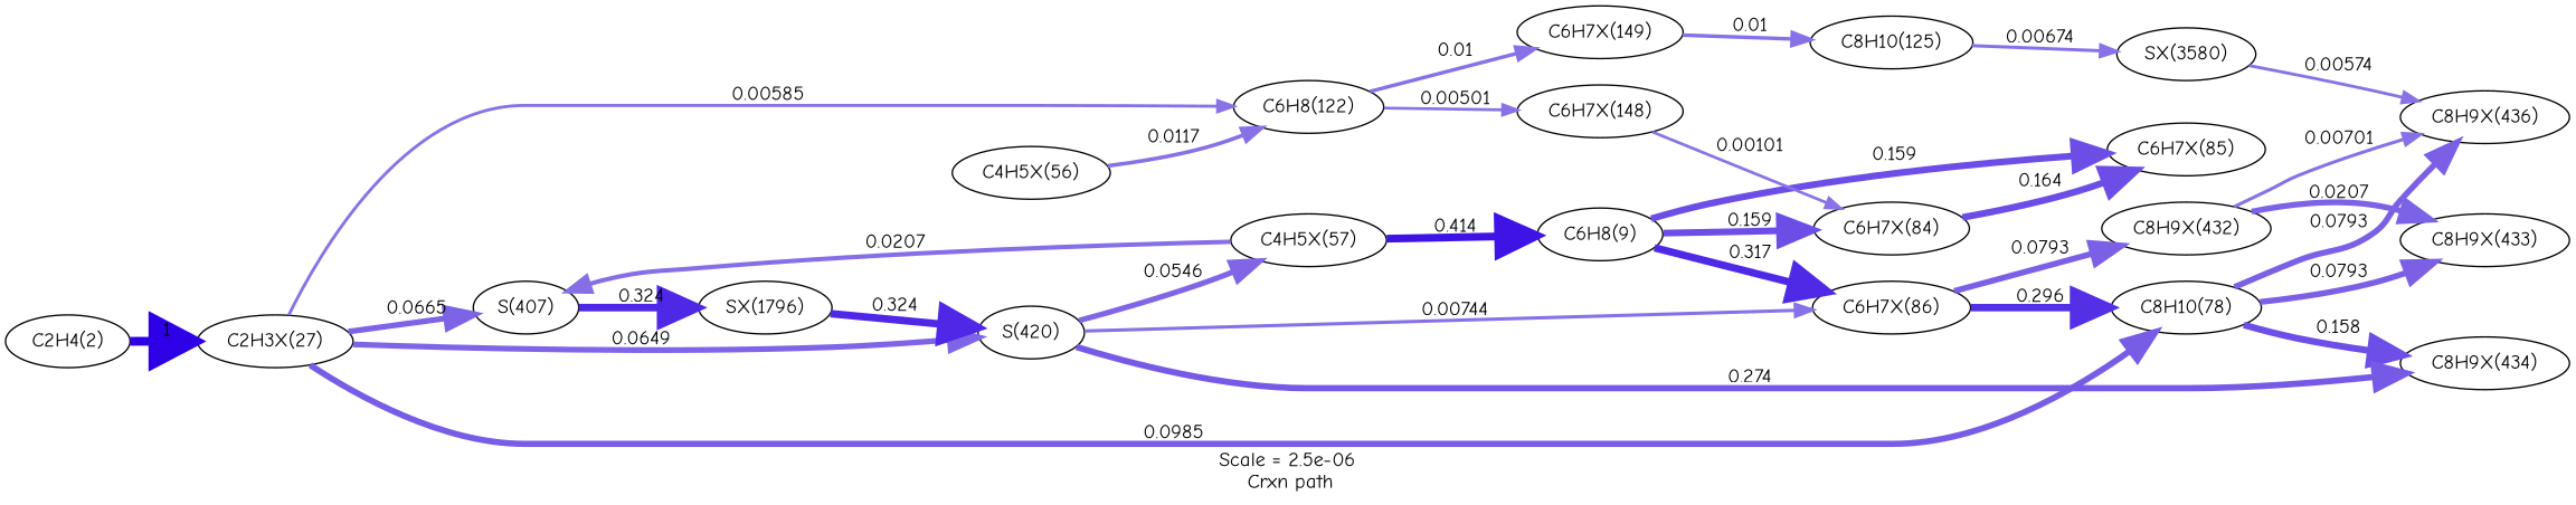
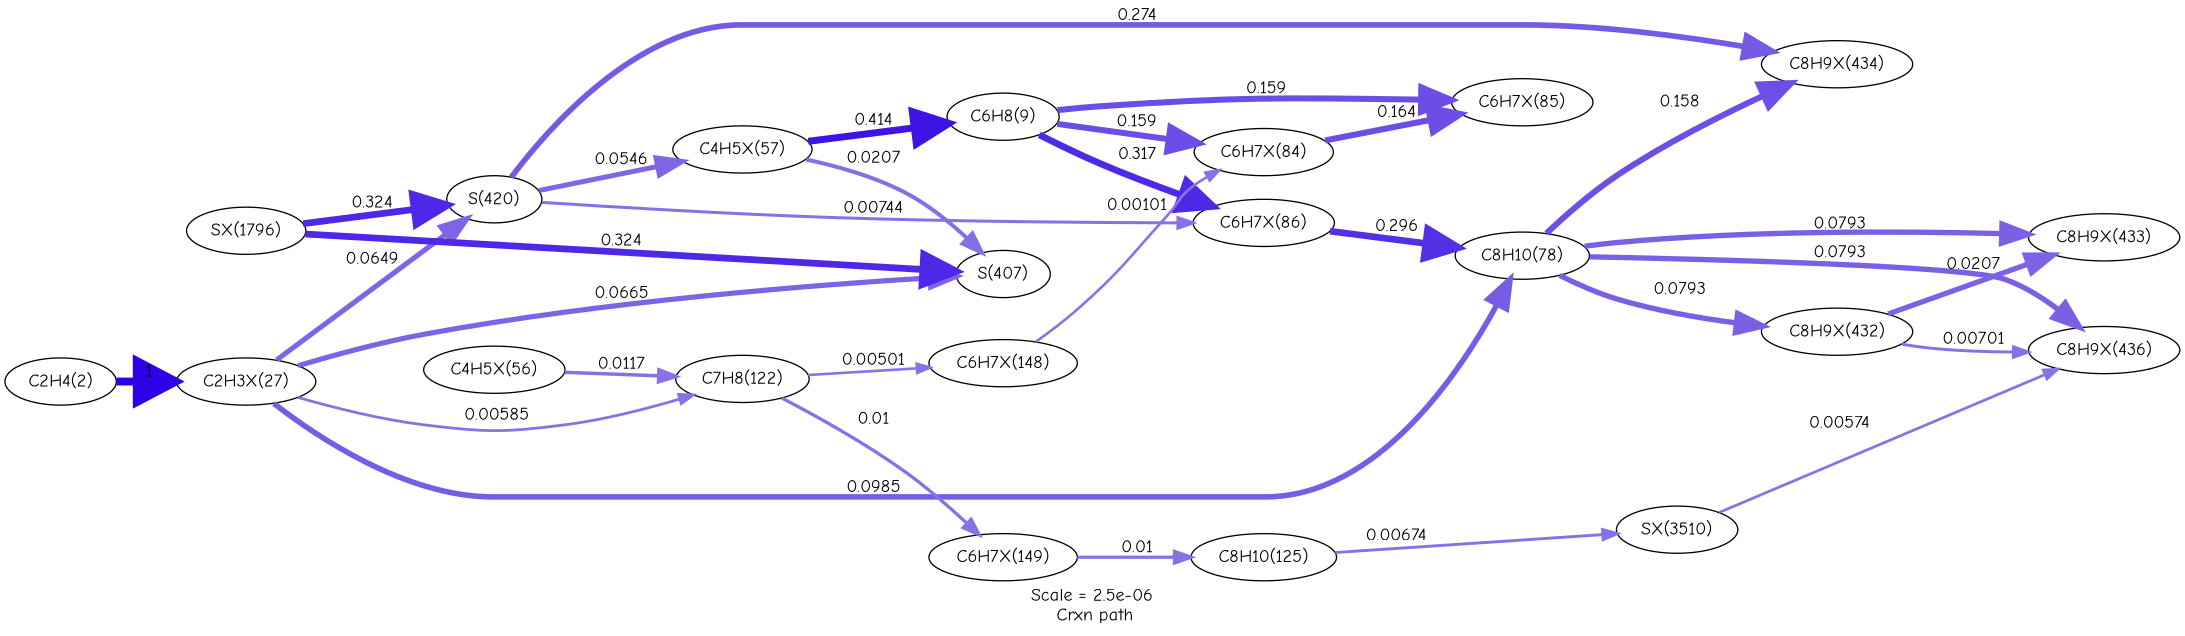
  digraph {
    fontname="Comic Neue"
    label="Scale = 2.5e-06\l Crxn path"
    rankdir=LR
    node [fontname="Comic Neue"]
    edge [arrowsize=2.04 color="0.7, 0.579, 0.9" fontname="Comic Neue" style="setlinewidth(4.61)"]
    n1 [label="C2H4(2)"]
    n2 [label="C2H3X(27)"]
-   n3 [label="C6H8(122)"]
+   n3 [label="C7H8(122)"]
    n4 [label="C8H10(78)"]
    n5 [label="S(407)"]
    n6 [label="S(420)"]
    n7 [label="C6H8(9)"]
    n8 [label="C6H7X(86)"]
    n9 [label="C6H7X(85)"]
    n10 [label="C6H7X(84)"]
    n11 [label="C6H7X(148)"]
    n12 [label="C6H7X(149)"]
    n13 [label="C8H9X(434)"]
    n14 [label="C8H9X(433)"]
    n15 [label="C8H9X(432)"]
    n16 [label="C8H9X(436)"]
    n17 [label="SX(1796)"]
    n18 [label="C4H5X(57)"]
    n19 [label="C4H5X(56)"]
    n20 [label="C8H10(125)"]
-   n21 [label="SX(3580)"]
+   n21 [label="SX(3510)"]
    n1 -> n2 [arrowsize=3 color="0.7, 1.5, 0.9" label=" 1" style="setlinewidth(6)"]
    n2 -> n3 [arrowsize=1.06 color="0.7, 0.506, 0.9" label=" 0.00585" style="setlinewidth(2.12)"]
    n2 -> n4 [arrowsize=2.13 color="0.7, 0.599, 0.9" label=" 0.0985" style="setlinewidth(4.25)"]
    n2 -> n5 [arrowsize=1.98 color="0.7, 0.567, 0.9" label=" 0.0665" style="setlinewidth(3.95)"]
    n2 -> n6 [arrowsize=1.97 color="0.7, 0.565, 0.9" label=" 0.0649" style="setlinewidth(3.93)"]
    n3 -> n11 [arrowsize=1 color="0.7, 0.505, 0.9" label=" 0.00501" style="setlinewidth(2)"]
    n3 -> n12 [arrowsize=1.26 color="0.7, 0.51, 0.9" label=" 0.01" style="setlinewidth(2.52)"]
    n4 -> n13 [arrowsize=2.3 color="0.7, 0.658, 0.9" label=" 0.158"]
    n4 -> n14 [label=" 0.0793" style="setlinewidth(4.09)"]
-   n8 -> n15 [label=" 0.0793" style="setlinewidth(4.09)"]
+   n4 -> n15 [label=" 0.0793" style="setlinewidth(4.09)"]
    n4 -> n16 [label=" 0.0793" style="setlinewidth(4.09)"]
-   n5 -> n17 [arrowsize=2.57 color="0.7, 0.824, 0.9" label=" 0.324" style="setlinewidth(5.15)"]
+   n17 -> n5 [arrowsize=2.57 color="0.7, 0.824, 0.9" label=" 0.324" style="setlinewidth(5.15)"]
    n6 -> n8 [arrowsize=1.15 color="0.7, 0.507, 0.9" label=" 0.00744" style="setlinewidth(2.3)"]
    n6 -> n13 [arrowsize=2.16 color="0.7, 0.609, 0.9" label=" 0.274" style="setlinewidth(4.33)"]
    n6 -> n18 [arrowsize=1.9 color="0.7, 0.555, 0.9" label=" 0.0546" style="setlinewidth(3.8)"]
    n7 -> n8 [arrowsize=2.57 color="0.7, 0.817, 0.9" label=" 0.317" style="setlinewidth(5.13)"]
    n7 -> n9 [arrowsize=2.31 color="0.7, 0.659, 0.9" label=" 0.159"]
    n7 -> n10 [arrowsize=2.31 color="0.7, 0.659, 0.9" label=" 0.159"]
    n8 -> n4 [arrowsize=2.54 color="0.7, 0.796, 0.9" label=" 0.296" style="setlinewidth(5.08)"]
    n10 -> n9 [arrowsize=2.32 color="0.7, 0.664, 0.9" label=" 0.164" style="setlinewidth(4.64)"]
    n11 -> n10 [arrowsize=1 color="0.7, 0.505, 0.9" label=" 0.00101" style="setlinewidth(2)"]
    n12 -> n20 [arrowsize=1.26 color="0.7, 0.51, 0.9" label=" 0.01" style="setlinewidth(2.52)"]
    n15 -> n14 [arrowsize=2.01 color="0.7, 0.573, 0.9" label=" 0.0207" style="setlinewidth(4.03)"]
    n15 -> n16 [arrowsize=1.13 color="0.7, 0.507, 0.9" label=" 0.00701" style="setlinewidth(2.26)"]
    n17 -> n6 [arrowsize=2.58 color="0.7, 0.824, 0.9" label=" 0.324" style="setlinewidth(5.15)"]
    n18 -> n5 [arrowsize=1.54 color="0.7, 0.521, 0.9" label=" 0.0207" style="setlinewidth(3.07)"]
    n18 -> n7 [arrowsize=2.67 color="0.7, 0.914, 0.9" label=" 0.414" style="setlinewidth(5.33)"]
    n19 -> n3 [arrowsize=1.32 color="0.7, 0.512, 0.9" label=" 0.0117" style="setlinewidth(2.64)"]
    n20 -> n21 [arrowsize=1.11 color="0.7, 0.507, 0.9" label=" 0.00674" style="setlinewidth(2.23)"]
    n21 -> n16 [arrowsize=1.05 color="0.7, 0.506, 0.9" label=" 0.00574" style="setlinewidth(2.1)"]
  }
